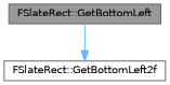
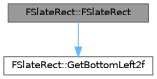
  digraph {
    rankdir=TB
    node [fontname=Helvetica fontsize=10 shape=box style=filled]
-   n1 [color=gray40 fillcolor=grey60 fontcolor=black height=0.2 label="FSlateRect::GetBottomLeft" width=0.4]
+   n1 [color=gray40 fillcolor=grey60 fontcolor=black height=0.2 label="FSlateRect::FSlateRect" width=0.4]
    n2 [color=grey40 fillcolor=white height=0.2 label="FSlateRect::GetBottomLeft2f" width=0.4]
    n1 -> n2 [color=steelblue1 fontname=Helvetica fontsize=10 labelfontname=Helvetica labelfontsize=10 style=solid]
  }
